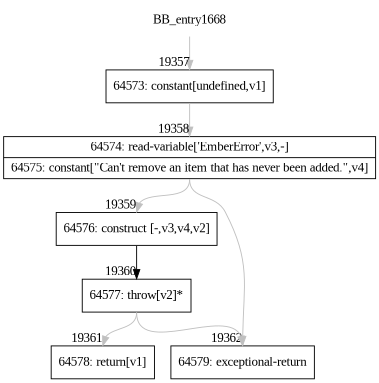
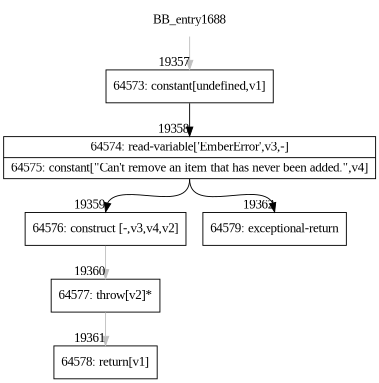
  digraph {
    fontname="Liberation Serif"
    rankdir=TD
    node [fontname="Liberation Serif" shape=record]
    edge [color=gray fontname="Liberation Serif" headport=n tailport=s]
-   BB_entry1668 [shape=none]
+   BB_entry1668 [shape=none label=BB_entry1688]
    n2 [label="{64573: constant[undefined,v1]}"]
    n3 [label="{64574: read-variable['EmberError',v3,-]|64575: constant[\"Can't remove an item that has never been added.\",v4]}"]
    n4 [label="{64576: construct [-,v3,v4,v2]}"]
    n5 [label="{64579: exceptional-return}"]
    n6 [label="{64577: throw[v2]*}"]
    n7 [label="{64578: return[v1]}"]
    BB_entry1668 -> n2 [headlabel="    19357"]
-   n2 -> n3 [headlabel="      19358"]
-   n3 -> n4 [headlabel="      19359"]
-   n3 -> n5 [headlabel="      19362"]
-   n4 -> n6 [headlabel="      19360" color=""]
-   n6 -> n5
+   n2 -> n3 [headlabel="      19358" color=""]
+   n3 -> n4 [headlabel="      19359" color=""]
+   n3 -> n5 [color=black headlabel="      19362"]
+   n4 -> n6 [headlabel="      19360"]
    n6 -> n7 [headlabel="      19361"]
  }
